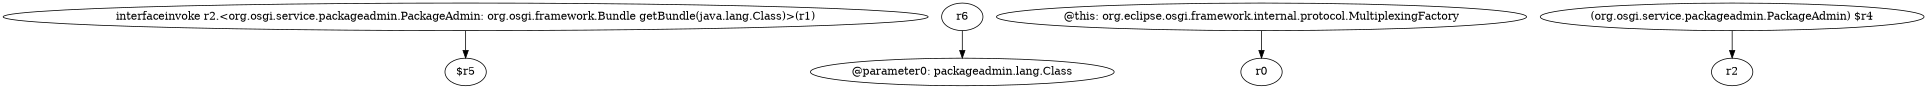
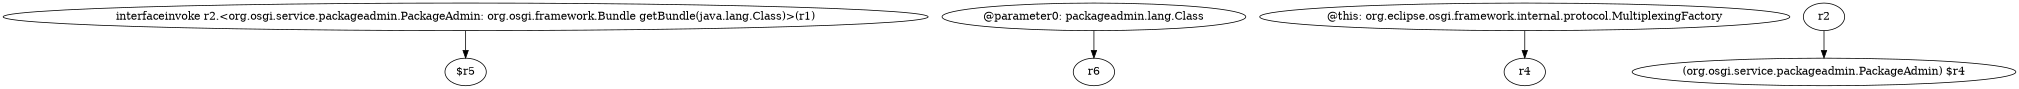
  digraph {
    n1 [label="interfaceinvoke r2.<org.osgi.service.packageadmin.PackageAdmin: org.osgi.framework.Bundle getBundle(java.lang.Class)>(r1)"]
    n2 [label="$r5"]
    n3 [label="@parameter0: packageadmin.lang.Class"]
    n4 [label=r6]
    n5 [label="@this: org.eclipse.osgi.framework.internal.protocol.MultiplexingFactory"]
-   n6 [label=r0]
+   n6 [label=r4]
    n7 [label="(org.osgi.service.packageadmin.PackageAdmin) $r4"]
    n8 [label=r2]
    n1 -> n2
-   n4 -> n3
+   n3 -> n4
    n5 -> n6
-   n7 -> n8
+   n8 -> n7
  }
